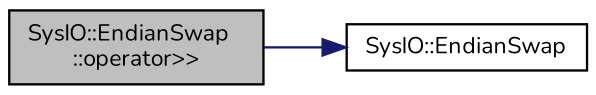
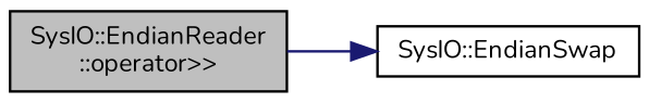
  digraph {
    rankdir=LR
    fontname=Nunito
    node [color=black fontname=Nunito fontsize=10 shape=record style=filled]
-   n1 [fillcolor=grey75 fontcolor=black height=0.2 label="SysIO::EndianSwap\l::operator\>\>" width=0.4]
+   n1 [fillcolor=grey75 fontcolor=black height=0.2 label="SysIO::EndianReader\l::operator\>\>" width=0.4]
    n2 [fillcolor=white height=0.2 label="SysIO::EndianSwap" width=0.4]
    n1 -> n2 [color=midnightblue fontname=Nunito fontsize=10 labelfontname=Helvetica labelfontsize=10 style=solid]
  }
